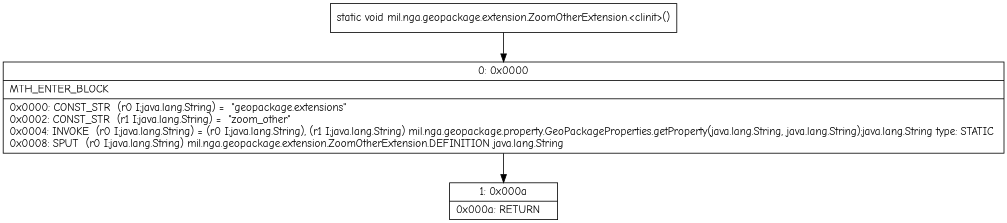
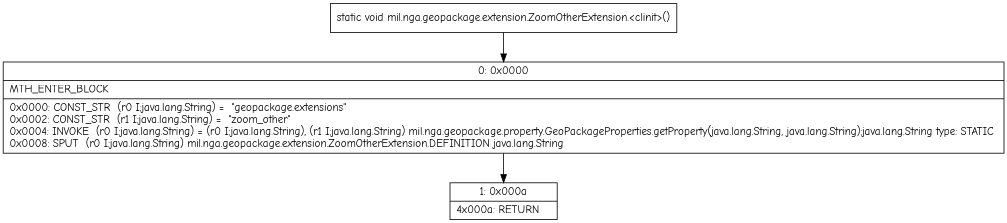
  digraph {
    fontname="Comic Neue"
    node [shape=record fontname="Comic Neue"]
    edge [fontname="Comic Neue"]
    n1 [label="{0\:\ 0x0000|MTH_ENTER_BLOCK\l|0x0000: CONST_STR  (r0 I:java.lang.String) =  \"geopackage.extensions\" \l0x0002: CONST_STR  (r1 I:java.lang.String) =  \"zoom_other\" \l0x0004: INVOKE  (r0 I:java.lang.String) = (r0 I:java.lang.String), (r1 I:java.lang.String) mil.nga.geopackage.property.GeoPackageProperties.getProperty(java.lang.String, java.lang.String):java.lang.String type: STATIC \l0x0008: SPUT  (r0 I:java.lang.String) mil.nga.geopackage.extension.ZoomOtherExtension.DEFINITION java.lang.String \l}"]
-   n2 [label="{1\:\ 0x000a|0x000a: RETURN   \l}"]
+   n2 [label="{1\:\ 0x000a|4x000a: RETURN   \l}"]
    n3 [label="{static void mil.nga.geopackage.extension.ZoomOtherExtension.\<clinit\>() }"]
    n1 -> n2
    n3 -> n1
  }
